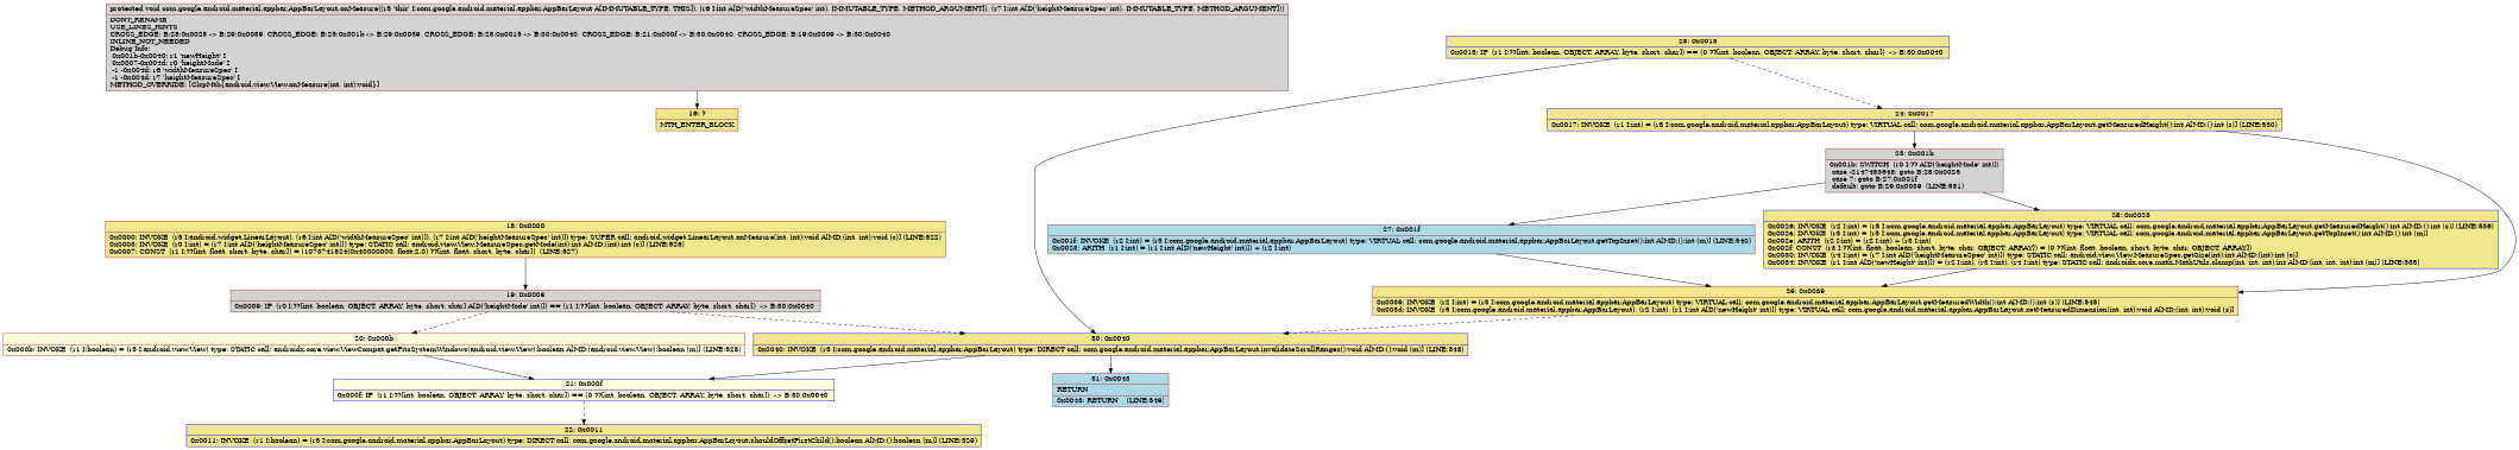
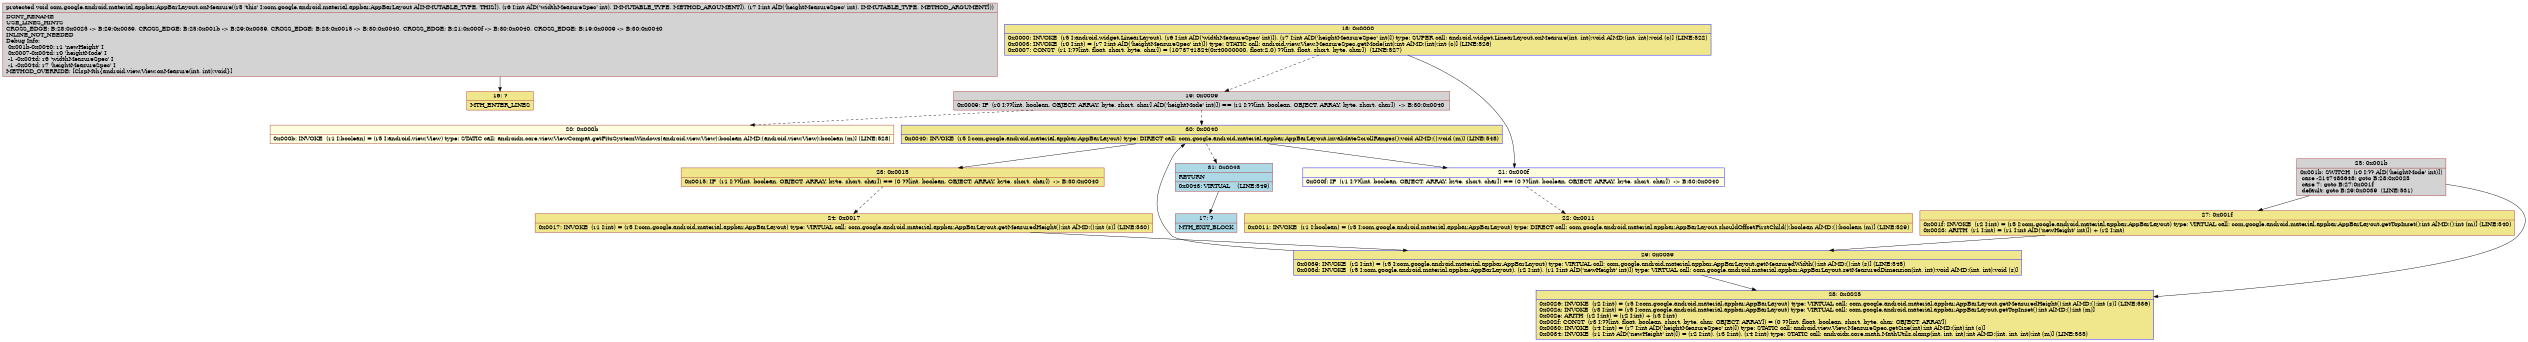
  digraph {
    fontname="DejaVu Serif"
    node [color=brown fillcolor=khaki fontname="DejaVu Serif" shape=record style=filled]
    edge [fontname="DejaVu Serif"]
-   n1 [label="{16\:\ ?|MTH_ENTER_BLOCK\l}"]
-   n2 [label="{18\:\ 0x0000|0x0000: INVOKE  (r5 I:android.widget.LinearLayout), (r6 I:int A[D('widthMeasureSpec' int)]), (r7 I:int A[D('heightMeasureSpec' int)]) type: SUPER call: android.widget.LinearLayout.onMeasure(int, int):void A[MD:(int, int):void (c)] (LINE:522)\l0x0003: INVOKE  (r0 I:int) = (r7 I:int A[D('heightMeasureSpec' int)]) type: STATIC call: android.view.View.MeasureSpec.getMode(int):int A[MD:(int):int (c)] (LINE:526)\l0x0007: CONST  (r1 I:??[int, float, short, byte, char]) = (1073741824(0x40000000, float:2.0) ??[int, float, short, byte, char])  (LINE:527)\l}"]
+   n1 [label="{16\:\ ?|MTH_ENTER_LINES\l}"]
+   n2 [color=blue label="{18\:\ 0x0000|0x0000: INVOKE  (r5 I:android.widget.LinearLayout), (r6 I:int A[D('widthMeasureSpec' int)]), (r7 I:int A[D('heightMeasureSpec' int)]) type: SUPER call: android.widget.LinearLayout.onMeasure(int, int):void A[MD:(int, int):void (c)] (LINE:522)\l0x0003: INVOKE  (r0 I:int) = (r7 I:int A[D('heightMeasureSpec' int)]) type: STATIC call: android.view.View.MeasureSpec.getMode(int):int A[MD:(int):int (c)] (LINE:526)\l0x0007: CONST  (r1 I:??[int, float, short, byte, char]) = (1073741824(0x40000000, float:2.0) ??[int, float, short, byte, char])  (LINE:527)\l}"]
    n3 [fillcolor=lightgrey label="{19\:\ 0x0009|0x0009: IF  (r0 I:??[int, boolean, OBJECT, ARRAY, byte, short, char] A[D('heightMode' int)]) == (r1 I:??[int, boolean, OBJECT, ARRAY, byte, short, char])  \-\> B:30:0x0040 \l}"]
    n4 [fillcolor=lightyellow label="{20\:\ 0x000b|0x000b: INVOKE  (r1 I:boolean) = (r5 I:android.view.View) type: STATIC call: androidx.core.view.ViewCompat.getFitsSystemWindows(android.view.View):boolean A[MD:(android.view.View):boolean (m)] (LINE:528)\l}"]
    n5 [color=blue label="{30\:\ 0x0040|0x0040: INVOKE  (r5 I:com.google.android.material.appbar.AppBarLayout) type: DIRECT call: com.google.android.material.appbar.AppBarLayout.invalidateScrollRanges():void A[MD:():void (m)] (LINE:548)\l}"]
    n6 [color=blue fillcolor=lightyellow label="{21\:\ 0x000f|0x000f: IF  (r1 I:??[int, boolean, OBJECT, ARRAY, byte, short, char]) == (0 ??[int, boolean, OBJECT, ARRAY, byte, short, char])  \-\> B:30:0x0040 \l}"]
-   n7 [fillcolor=lightblue label="{31\:\ 0x0043|RETURN\l|0x0043: RETURN    (LINE:549)\l}"]
-   n8 [color=blue label="{22\:\ 0x0011|0x0011: INVOKE  (r1 I:boolean) = (r5 I:com.google.android.material.appbar.AppBarLayout) type: DIRECT call: com.google.android.material.appbar.AppBarLayout.shouldOffsetFirstChild():boolean A[MD:():boolean (m)] (LINE:529)\l}"]
-   n9 [color=blue label="{23\:\ 0x0015|0x0015: IF  (r1 I:??[int, boolean, OBJECT, ARRAY, byte, short, char]) == (0 ??[int, boolean, OBJECT, ARRAY, byte, short, char])  \-\> B:30:0x0040 \l}"]
-   n10 [color=blue label="{24\:\ 0x0017|0x0017: INVOKE  (r1 I:int) = (r5 I:com.google.android.material.appbar.AppBarLayout) type: VIRTUAL call: com.google.android.material.appbar.AppBarLayout.getMeasuredHeight():int A[MD:():int (s)] (LINE:530)\l}"]
+   n7 [fillcolor=lightblue label="{31\:\ 0x0043|RETURN\l|0x0043: VIRTUAL    (LINE:549)\l}"]
+   n8 [label="{22\:\ 0x0011|0x0011: INVOKE  (r1 I:boolean) = (r5 I:com.google.android.material.appbar.AppBarLayout) type: DIRECT call: com.google.android.material.appbar.AppBarLayout.shouldOffsetFirstChild():boolean A[MD:():boolean (m)] (LINE:529)\l}"]
+   n9 [label="{23\:\ 0x0015|0x0015: IF  (r1 I:??[int, boolean, OBJECT, ARRAY, byte, short, char]) == (0 ??[int, boolean, OBJECT, ARRAY, byte, short, char])  \-\> B:30:0x0040 \l}"]
+   n10 [label="{24\:\ 0x0017|0x0017: INVOKE  (r1 I:int) = (r5 I:com.google.android.material.appbar.AppBarLayout) type: VIRTUAL call: com.google.android.material.appbar.AppBarLayout.getMeasuredHeight():int A[MD:():int (s)] (LINE:530)\l}"]
    n11 [fillcolor=lightgrey label="{25\:\ 0x001b|0x001b: SWITCH  (r0 I:?? A[D('heightMode' int)])\l case \-2147483648: goto B:28:0x0025\l case 7: goto B:27:0x001f\l default: goto B:29:0x0039  (LINE:531)\l}"]
-   n12 [label="{29\:\ 0x0039|0x0039: INVOKE  (r2 I:int) = (r5 I:com.google.android.material.appbar.AppBarLayout) type: VIRTUAL call: com.google.android.material.appbar.AppBarLayout.getMeasuredWidth():int A[MD:():int (s)] (LINE:545)\l0x003d: INVOKE  (r5 I:com.google.android.material.appbar.AppBarLayout), (r2 I:int), (r1 I:int A[D('newHeight' int)]) type: VIRTUAL call: com.google.android.material.appbar.AppBarLayout.setMeasuredDimension(int, int):void A[MD:(int, int):void (s)]\l}"]
-   n13 [fillcolor=lightblue label="{27\:\ 0x001f|0x001f: INVOKE  (r2 I:int) = (r5 I:com.google.android.material.appbar.AppBarLayout) type: VIRTUAL call: com.google.android.material.appbar.AppBarLayout.getTopInset():int A[MD:():int (m)] (LINE:540)\l0x0023: ARITH  (r1 I:int) = (r1 I:int A[D('newHeight' int)]) + (r2 I:int) \l}"]
+   n12 [color=blue label="{29\:\ 0x0039|0x0039: INVOKE  (r2 I:int) = (r5 I:com.google.android.material.appbar.AppBarLayout) type: VIRTUAL call: com.google.android.material.appbar.AppBarLayout.getMeasuredWidth():int A[MD:():int (s)] (LINE:545)\l0x003d: INVOKE  (r5 I:com.google.android.material.appbar.AppBarLayout), (r2 I:int), (r1 I:int A[D('newHeight' int)]) type: VIRTUAL call: com.google.android.material.appbar.AppBarLayout.setMeasuredDimension(int, int):void A[MD:(int, int):void (s)]\l}"]
+   n13 [label="{27\:\ 0x001f|0x001f: INVOKE  (r2 I:int) = (r5 I:com.google.android.material.appbar.AppBarLayout) type: VIRTUAL call: com.google.android.material.appbar.AppBarLayout.getTopInset():int A[MD:():int (m)] (LINE:540)\l0x0023: ARITH  (r1 I:int) = (r1 I:int A[D('newHeight' int)]) + (r2 I:int) \l}"]
    n14 [color=blue label="{28\:\ 0x0025|0x0026: INVOKE  (r2 I:int) = (r5 I:com.google.android.material.appbar.AppBarLayout) type: VIRTUAL call: com.google.android.material.appbar.AppBarLayout.getMeasuredHeight():int A[MD:():int (s)] (LINE:536)\l0x002a: INVOKE  (r3 I:int) = (r5 I:com.google.android.material.appbar.AppBarLayout) type: VIRTUAL call: com.google.android.material.appbar.AppBarLayout.getTopInset():int A[MD:():int (m)]\l0x002e: ARITH  (r2 I:int) = (r2 I:int) + (r3 I:int) \l0x002f: CONST  (r3 I:??[int, float, boolean, short, byte, char, OBJECT, ARRAY]) = (0 ??[int, float, boolean, short, byte, char, OBJECT, ARRAY]) \l0x0030: INVOKE  (r4 I:int) = (r7 I:int A[D('heightMeasureSpec' int)]) type: STATIC call: android.view.View.MeasureSpec.getSize(int):int A[MD:(int):int (c)]\l0x0034: INVOKE  (r1 I:int A[D('newHeight' int)]) = (r2 I:int), (r3 I:int), (r4 I:int) type: STATIC call: androidx.core.math.MathUtils.clamp(int, int, int):int A[MD:(int, int, int):int (m)] (LINE:535)\l}"]
+   n15 [fillcolor=lightblue label="{17\:\ ?|MTH_EXIT_BLOCK\l}"]
    n16 [fillcolor=lightgrey label="{protected void com.google.android.material.appbar.AppBarLayout.onMeasure((r5 'this' I:com.google.android.material.appbar.AppBarLayout A[IMMUTABLE_TYPE, THIS]), (r6 I:int A[D('widthMeasureSpec' int), IMMUTABLE_TYPE, METHOD_ARGUMENT]), (r7 I:int A[D('heightMeasureSpec' int), IMMUTABLE_TYPE, METHOD_ARGUMENT]))  | DONT_RENAME\lUSE_LINES_HINTS\lCROSS_EDGE: B:28:0x0025 \-\> B:29:0x0039, CROSS_EDGE: B:25:0x001b \-\> B:29:0x0039, CROSS_EDGE: B:23:0x0015 \-\> B:30:0x0040, CROSS_EDGE: B:21:0x000f \-\> B:30:0x0040, CROSS_EDGE: B:19:0x0009 \-\> B:30:0x0040\lINLINE_NOT_NEEDED\lDebug Info:\l  0x001b\-0x0040: r1 'newHeight' I\l  0x0007\-0x004d: r0 'heightMode' I\l  \-1 \-0x004d: r6 'widthMeasureSpec' I\l  \-1 \-0x004d: r7 'heightMeasureSpec' I\lMETHOD_OVERRIDE: [ClspMth\{android.view.View.onMeasure(int, int):void\}]\l}"]
-   n2 -> n3
+   n2 -> n3 [style=dashed]
    n3 -> n4 [style=dashed]
    n3 -> n5 [style=dashed]
-   n4 -> n6
+   n2 -> n6
    n5 -> n6
-   n5 -> n7
+   n5 -> n7 [style=dashed]
    n6 -> n8 [style=dashed]
-   n9 -> n5
+   n7 -> n15
+   n5 -> n9
    n9 -> n10 [style=dashed]
-   n10 -> n11
    n10 -> n12
    n11 -> n13
    n11 -> n14
-   n12 -> n5 [style=dashed]
+   n12 -> n5
    n13 -> n12
-   n14 -> n12
+   n12 -> n14
    n16 -> n1
  }
